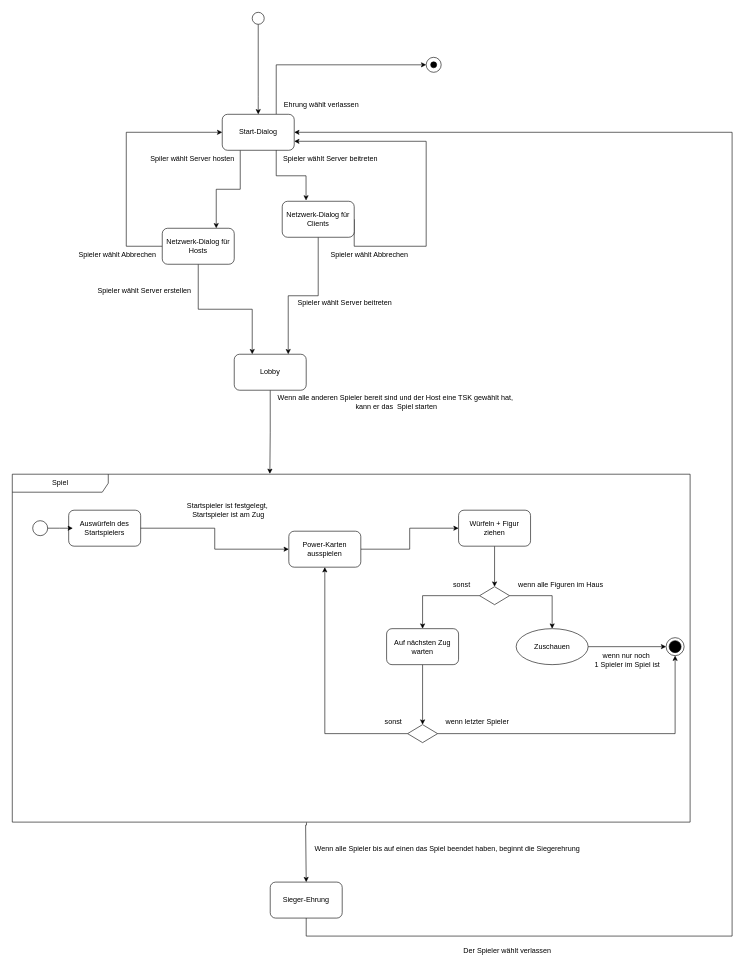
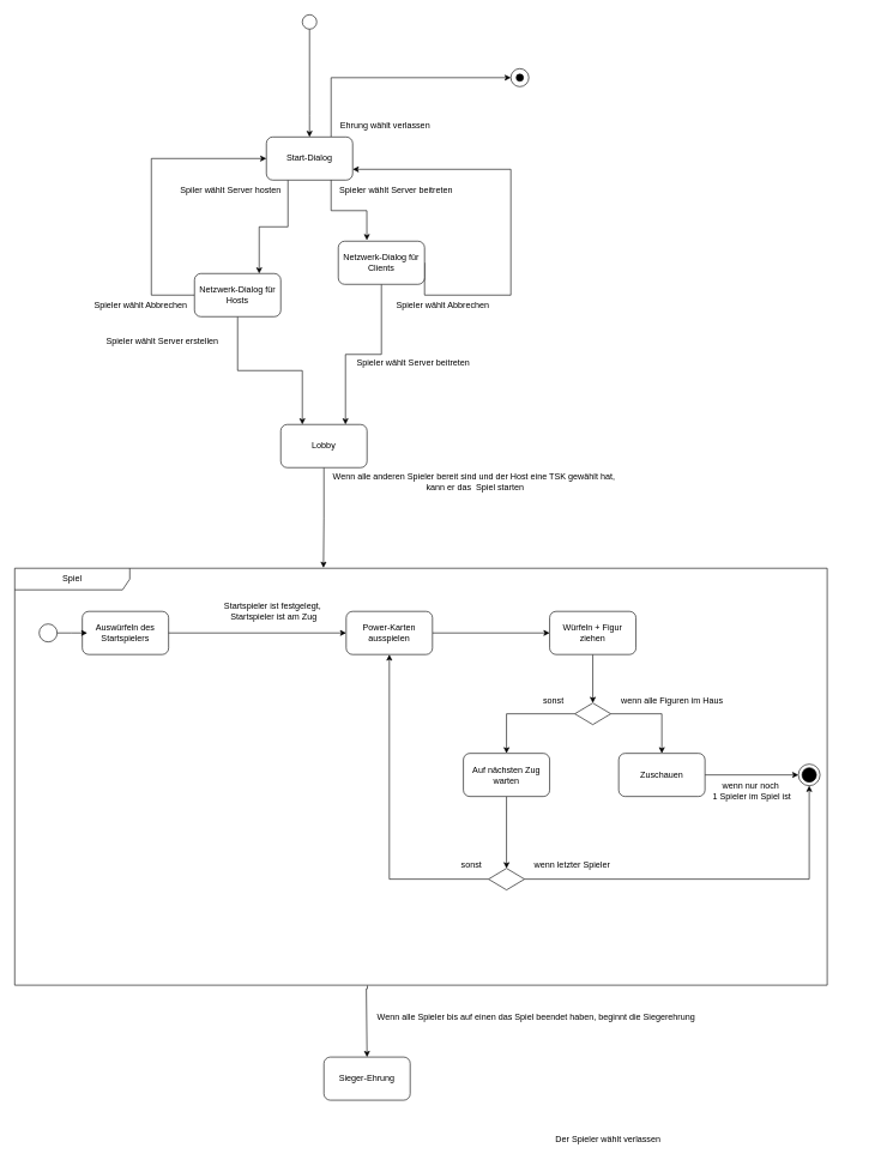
  <mxCell id="0" />
  <mxCell id="1" parent="0" />
  <mxCell id="2" style="edgeStyle=orthogonalEdgeStyle;rounded=0;orthogonalLoop=1;jettySize=auto;html=1;exitX=0.25;exitY=1;exitDx=0;exitDy=0;entryX=0.75;entryY=0;entryDx=0;entryDy=0;" edge="1" parent="1" source="4" target="9"><mxGeometry relative="1" as="geometry" /></mxCell>
  <mxCell id="3" style="edgeStyle=orthogonalEdgeStyle;rounded=0;orthogonalLoop=1;jettySize=auto;html=1;exitX=0.75;exitY=0;exitDx=0;exitDy=0;entryX=0;entryY=0.5;entryDx=0;entryDy=0;" edge="1" parent="1" source="4" target="55"><mxGeometry relative="1" as="geometry" /></mxCell>
  <mxCell id="4" value="Start-Dialog" style="rounded=1;whiteSpace=wrap;html=1;" vertex="1" parent="1"><mxGeometry x="370" y="190" width="120" height="60" as="geometry" /></mxCell>
  <mxCell id="5" style="edgeStyle=orthogonalEdgeStyle;rounded=0;orthogonalLoop=1;jettySize=auto;html=1;entryX=0.5;entryY=0;entryDx=0;entryDy=0;" edge="1" parent="1" source="6" target="4"><mxGeometry relative="1" as="geometry"><Array as="points"><mxPoint x="430" y="160" /><mxPoint x="430" y="160" /></Array></mxGeometry></mxCell>
  <mxCell id="6" value="" style="ellipse;whiteSpace=wrap;html=1;aspect=fixed;" vertex="1" parent="1"><mxGeometry x="420" y="20" width="20" height="20" as="geometry" /></mxCell>
  <mxCell id="7" style="edgeStyle=orthogonalEdgeStyle;rounded=0;orthogonalLoop=1;jettySize=auto;html=1;exitX=0.5;exitY=1;exitDx=0;exitDy=0;entryX=0.25;entryY=0;entryDx=0;entryDy=0;" edge="1" parent="1" source="9" target="17"><mxGeometry relative="1" as="geometry" /></mxCell>
  <mxCell id="8" style="edgeStyle=orthogonalEdgeStyle;rounded=0;orthogonalLoop=1;jettySize=auto;html=1;exitX=0;exitY=0.5;exitDx=0;exitDy=0;" edge="1" parent="1" source="9"><mxGeometry relative="1" as="geometry"><mxPoint x="370" y="220" as="targetPoint" /><Array as="points"><mxPoint x="210" y="410" /><mxPoint x="210" y="220" /><mxPoint x="370" y="220" /></Array></mxGeometry></mxCell>
  <mxCell id="9" value="Netzwerk-Dialog für Hosts" style="rounded=1;whiteSpace=wrap;html=1;" vertex="1" parent="1"><mxGeometry x="270" y="380" width="120" height="60" as="geometry" /></mxCell>
  <mxCell id="10" style="edgeStyle=orthogonalEdgeStyle;rounded=0;orthogonalLoop=1;jettySize=auto;html=1;exitX=0.5;exitY=1;exitDx=0;exitDy=0;entryX=0.75;entryY=0;entryDx=0;entryDy=0;" edge="1" parent="1" source="12" target="17"><mxGeometry relative="1" as="geometry" /></mxCell>
  <mxCell id="11" style="edgeStyle=orthogonalEdgeStyle;rounded=0;orthogonalLoop=1;jettySize=auto;html=1;exitX=1;exitY=0.5;exitDx=0;exitDy=0;entryX=1;entryY=0.75;entryDx=0;entryDy=0;" edge="1" parent="1" source="12" target="4"><mxGeometry relative="1" as="geometry"><Array as="points"><mxPoint x="710" y="410" /><mxPoint x="710" y="235" /></Array></mxGeometry></mxCell>
  <mxCell id="12" value="Netzwerk-Dialog für Clients" style="rounded=1;whiteSpace=wrap;html=1;" vertex="1" parent="1"><mxGeometry x="470" y="335" width="120" height="60" as="geometry" /></mxCell>
  <mxCell id="13" value="Spiler wählt Server hosten" style="text;html=1;align=center;verticalAlign=middle;resizable=0;points=[];autosize=1;strokeColor=none;fillColor=none;" vertex="1" parent="1"><mxGeometry x="240" y="250" width="160" height="30" as="geometry" /></mxCell>
  <mxCell id="14" style="edgeStyle=orthogonalEdgeStyle;rounded=0;orthogonalLoop=1;jettySize=auto;html=1;exitX=0.75;exitY=1;exitDx=0;exitDy=0;entryX=0.331;entryY=-0.022;entryDx=0;entryDy=0;entryPerimeter=0;" edge="1" parent="1" source="4" target="12"><mxGeometry relative="1" as="geometry" /></mxCell>
  <mxCell id="15" value="Spieler wählt Server beitreten" style="text;html=1;align=center;verticalAlign=middle;resizable=0;points=[];autosize=1;strokeColor=none;fillColor=none;" vertex="1" parent="1"><mxGeometry x="460" y="250" width="180" height="30" as="geometry" /></mxCell>
  <mxCell id="16" style="edgeStyle=orthogonalEdgeStyle;rounded=0;orthogonalLoop=1;jettySize=auto;html=1;entryX=0.38;entryY=-0.001;entryDx=0;entryDy=0;entryPerimeter=0;" edge="1" parent="1" source="17" target="28"><mxGeometry relative="1" as="geometry"><mxPoint x="470" y="740" as="targetPoint" /><Array as="points" /></mxGeometry></mxCell>
  <mxCell id="17" value="Lobby" style="rounded=1;whiteSpace=wrap;html=1;" vertex="1" parent="1"><mxGeometry x="390" y="590" width="120" height="60" as="geometry" /></mxCell>
- <mxCell id="18" value="Spieler wählt Server erstellen" style="text;html=1;align=center;verticalAlign=middle;resizable=0;points=[];autosize=1;strokeColor=none;fillColor=none;" vertex="1" parent="1"><mxGeometry x="150" y="470" width="180" height="30" as="geometry" /></mxCell>
+ <mxCell id="18" value="Spieler wählt Server erstellen" style="text;html=1;align=center;verticalAlign=middle;resizable=0;points=[];autosize=1;strokeColor=none;fillColor=none;" vertex="1" parent="1"><mxGeometry x="135" y="460" width="180" height="30" as="geometry" /></mxCell>
  <mxCell id="19" value="Spieler wählt Server beitreten" style="text;html=1;align=center;verticalAlign=middle;resizable=0;points=[];autosize=1;strokeColor=none;fillColor=none;" vertex="1" parent="1"><mxGeometry x="484" y="490" width="180" height="30" as="geometry" /></mxCell>
  <mxCell id="20" value="Spieler wählt Abbrechen" style="text;html=1;align=center;verticalAlign=middle;resizable=0;points=[];autosize=1;strokeColor=none;fillColor=none;" vertex="1" parent="1"><mxGeometry x="540" y="410" width="150" height="30" as="geometry" /></mxCell>
  <mxCell id="21" value="Spieler wählt Abbrechen" style="text;html=1;align=center;verticalAlign=middle;resizable=0;points=[];autosize=1;strokeColor=none;fillColor=none;" vertex="1" parent="1"><mxGeometry x="120" y="410" width="150" height="30" as="geometry" /></mxCell>
  <mxCell id="22" style="edgeStyle=orthogonalEdgeStyle;rounded=0;orthogonalLoop=1;jettySize=auto;html=1;entryX=0.5;entryY=0;entryDx=0;entryDy=0;exitX=0.434;exitY=1.001;exitDx=0;exitDy=0;exitPerimeter=0;" edge="1" parent="1" source="28" target="25"><mxGeometry relative="1" as="geometry"><mxPoint x="509.19" y="1570" as="targetPoint" /><mxPoint x="510.74" y="1374.64" as="sourcePoint" /><Array as="points"><mxPoint x="510" y="1375" /><mxPoint x="509" y="1375" /><mxPoint x="509" y="1470" /></Array></mxGeometry></mxCell>
  <mxCell id="23" value="Wenn alle anderen Spieler bereit sind und der Host eine TSK gewählt hat,&amp;nbsp;&lt;div&gt;kann er das&amp;nbsp; Spiel starten&lt;/div&gt;" style="text;html=1;align=center;verticalAlign=middle;resizable=0;points=[];autosize=1;strokeColor=none;fillColor=none;" vertex="1" parent="1"><mxGeometry x="450" y="650" width="420" height="40" as="geometry" /></mxCell>
- <mxCell id="24" style="edgeStyle=orthogonalEdgeStyle;rounded=0;orthogonalLoop=1;jettySize=auto;html=1;entryX=1;entryY=0.5;entryDx=0;entryDy=0;exitX=0.5;exitY=1;exitDx=0;exitDy=0;" edge="1" parent="1" source="25" target="4"><mxGeometry relative="1" as="geometry"><mxPoint x="510" y="1610" as="sourcePoint" /><mxPoint x="330" y="230" as="targetPoint" /><Array as="points"><mxPoint x="510" y="1560" /><mxPoint x="1220" y="1560" /><mxPoint x="1220" y="220" /></Array></mxGeometry></mxCell>
  <mxCell id="25" value="Sieger-Ehrung" style="rounded=1;whiteSpace=wrap;html=1;" vertex="1" parent="1"><mxGeometry x="450" y="1470" width="120" height="60" as="geometry" /></mxCell>
  <mxCell id="26" value="Wenn alle Spieler bis auf einen das Spiel beendet haben, beginnt die Siegerehrung" style="text;html=1;align=center;verticalAlign=middle;resizable=0;points=[];autosize=1;strokeColor=none;fillColor=none;" vertex="1" parent="1"><mxGeometry x="510" y="1400" width="470" height="30" as="geometry" /></mxCell>
  <mxCell id="27" value="Der Spieler wählt verlassen" style="text;html=1;align=center;verticalAlign=middle;resizable=0;points=[];autosize=1;strokeColor=none;fillColor=none;" vertex="1" parent="1"><mxGeometry x="760" y="1570" width="170" height="30" as="geometry" /></mxCell>
  <mxCell id="28" value="Spiel" style="shape=umlFrame;whiteSpace=wrap;html=1;pointerEvents=0;recursiveResize=0;container=1;collapsible=0;width=160;" vertex="1" parent="1"><mxGeometry x="20" y="790" width="1130" height="580" as="geometry" /></mxCell>
  <mxCell id="29" value="" style="ellipse;whiteSpace=wrap;html=1;aspect=fixed;" vertex="1" parent="28"><mxGeometry x="34" y="77.5" width="25" height="25" as="geometry" /></mxCell>
  <mxCell id="30" value="Auswürfeln des Startspielers" style="rounded=1;whiteSpace=wrap;html=1;" vertex="1" parent="28"><mxGeometry x="94" y="60" width="120" height="60" as="geometry" /></mxCell>
  <mxCell id="31" style="edgeStyle=orthogonalEdgeStyle;rounded=0;orthogonalLoop=1;jettySize=auto;html=1;entryX=0.058;entryY=0.501;entryDx=0;entryDy=0;entryPerimeter=0;" edge="1" parent="28" source="29" target="30"><mxGeometry relative="1" as="geometry" /></mxCell>
  <mxCell id="32" style="edgeStyle=orthogonalEdgeStyle;rounded=0;orthogonalLoop=1;jettySize=auto;html=1;exitX=1;exitY=0.5;exitDx=0;exitDy=0;entryX=0;entryY=0.5;entryDx=0;entryDy=0;" edge="1" parent="28" source="33" target="38"><mxGeometry relative="1" as="geometry" /></mxCell>
- <mxCell id="33" value="Power-Karten ausspielen" style="rounded=1;whiteSpace=wrap;html=1;" vertex="1" parent="28"><mxGeometry x="461" y="95" width="120" height="60" as="geometry" /></mxCell>
+ <mxCell id="33" value="Power-Karten ausspielen" style="rounded=1;whiteSpace=wrap;html=1;" vertex="1" parent="28"><mxGeometry x="461" y="60" width="120" height="60" as="geometry" /></mxCell>
  <mxCell id="34" style="edgeStyle=orthogonalEdgeStyle;rounded=0;orthogonalLoop=1;jettySize=auto;html=1;exitX=1;exitY=0.5;exitDx=0;exitDy=0;entryX=0;entryY=0.5;entryDx=0;entryDy=0;" edge="1" parent="28" source="30" target="33"><mxGeometry relative="1" as="geometry" /></mxCell>
  <mxCell id="35" value="Startspieler ist festgelegt,&amp;nbsp;&lt;div&gt;Startspieler ist am Zug&lt;/div&gt;" style="text;html=1;align=center;verticalAlign=middle;resizable=0;points=[];autosize=1;strokeColor=none;fillColor=none;" vertex="1" parent="28"><mxGeometry x="280" y="40" width="160" height="40" as="geometry" /></mxCell>
  <mxCell id="36" style="edgeStyle=orthogonalEdgeStyle;rounded=0;orthogonalLoop=1;jettySize=auto;html=1;entryX=0.5;entryY=0;entryDx=0;entryDy=0;" edge="1" parent="28" source="38" target="50"><mxGeometry relative="1" as="geometry" /></mxCell>
  <mxCell id="37" style="edgeStyle=orthogonalEdgeStyle;rounded=0;orthogonalLoop=1;jettySize=auto;html=1;exitX=1;exitY=0.5;exitDx=0;exitDy=0;entryX=0.5;entryY=0;entryDx=0;entryDy=0;" edge="1" parent="28" source="50" target="53"><mxGeometry relative="1" as="geometry" /></mxCell>
  <mxCell id="38" value="Würfeln + Figur ziehen" style="rounded=1;whiteSpace=wrap;html=1;" vertex="1" parent="28"><mxGeometry x="744" y="60" width="120" height="60" as="geometry" /></mxCell>
  <mxCell id="39" style="edgeStyle=orthogonalEdgeStyle;rounded=0;orthogonalLoop=1;jettySize=auto;html=1;exitX=1;exitY=0.5;exitDx=0;exitDy=0;entryX=0.5;entryY=1;entryDx=0;entryDy=0;" edge="1" parent="28" source="47" target="43"><mxGeometry relative="1" as="geometry"><Array as="points"><mxPoint x="1105" y="433" /></Array></mxGeometry></mxCell>
  <mxCell id="40" style="edgeStyle=orthogonalEdgeStyle;rounded=0;orthogonalLoop=1;jettySize=auto;html=1;entryX=0.5;entryY=0;entryDx=0;entryDy=0;" edge="1" parent="28" source="41" target="47"><mxGeometry relative="1" as="geometry" /></mxCell>
  <mxCell id="41" value="Auf nächsten Zug warten" style="rounded=1;whiteSpace=wrap;html=1;" vertex="1" parent="28"><mxGeometry x="624" y="257.5" width="120" height="60" as="geometry" /></mxCell>
  <mxCell id="42" style="edgeStyle=orthogonalEdgeStyle;rounded=0;orthogonalLoop=1;jettySize=auto;html=1;exitX=0;exitY=0.5;exitDx=0;exitDy=0;entryX=0.5;entryY=1;entryDx=0;entryDy=0;" edge="1" parent="28" source="47" target="33"><mxGeometry relative="1" as="geometry" /></mxCell>
  <mxCell id="43" value="" style="ellipse;whiteSpace=wrap;html=1;aspect=fixed;" vertex="1" parent="28"><mxGeometry x="1090" y="272.5" width="30" height="30" as="geometry" /></mxCell>
  <mxCell id="44" value="wenn alle Figuren im Haus" style="text;html=1;align=center;verticalAlign=middle;resizable=0;points=[];autosize=1;strokeColor=none;fillColor=none;" vertex="1" parent="28"><mxGeometry x="829" y="170" width="170" height="30" as="geometry" /></mxCell>
  <mxCell id="45" value="sonst" style="text;html=1;align=center;verticalAlign=middle;resizable=0;points=[];autosize=1;strokeColor=none;fillColor=none;" vertex="1" parent="28"><mxGeometry x="724" y="170" width="50" height="30" as="geometry" /></mxCell>
  <mxCell id="46" value="wenn letzter Spieler" style="text;html=1;align=center;verticalAlign=middle;resizable=0;points=[];autosize=1;strokeColor=none;fillColor=none;" vertex="1" parent="28"><mxGeometry x="710" y="397.5" width="130" height="30" as="geometry" /></mxCell>
  <mxCell id="47" value="" style="rhombus;whiteSpace=wrap;html=1;" vertex="1" parent="28"><mxGeometry x="659" y="417.5" width="50" height="30" as="geometry" /></mxCell>
  <mxCell id="48" value="sonst" style="text;html=1;align=center;verticalAlign=middle;resizable=0;points=[];autosize=1;strokeColor=none;fillColor=none;" vertex="1" parent="28"><mxGeometry x="610" y="397.5" width="50" height="30" as="geometry" /></mxCell>
  <mxCell id="49" style="edgeStyle=orthogonalEdgeStyle;rounded=0;orthogonalLoop=1;jettySize=auto;html=1;entryX=0.5;entryY=0;entryDx=0;entryDy=0;" edge="1" parent="28" source="50" target="41"><mxGeometry relative="1" as="geometry" /></mxCell>
  <mxCell id="50" value="" style="rhombus;whiteSpace=wrap;html=1;" vertex="1" parent="28"><mxGeometry x="779" y="187.5" width="50" height="30" as="geometry" /></mxCell>
  <mxCell id="51" value="" style="ellipse;whiteSpace=wrap;html=1;aspect=fixed;fillColor=#000000;" vertex="1" parent="28"><mxGeometry x="1095" y="277.5" width="20" height="20" as="geometry" /></mxCell>
  <mxCell id="52" style="edgeStyle=orthogonalEdgeStyle;rounded=0;orthogonalLoop=1;jettySize=auto;html=1;exitX=1;exitY=0.5;exitDx=0;exitDy=0;entryX=0;entryY=0.5;entryDx=0;entryDy=0;" edge="1" parent="28" source="53" target="43"><mxGeometry relative="1" as="geometry" /></mxCell>
- <mxCell id="53" value="Zuschauen" style="ellipse;whiteSpace=wrap;html=1;" vertex="1" parent="28"><mxGeometry x="840" y="257.5" width="120" height="60" as="geometry" /></mxCell>
+ <mxCell id="53" value="Zuschauen" style="rounded=1;whiteSpace=wrap;html=1;" vertex="1" parent="28"><mxGeometry x="840" y="257.5" width="120" height="60" as="geometry" /></mxCell>
  <mxCell id="54" value="wenn nur noch&amp;nbsp;&lt;div&gt;1 Spieler im Spiel ist&lt;/div&gt;" style="text;html=1;align=center;verticalAlign=middle;resizable=0;points=[];autosize=1;strokeColor=none;fillColor=none;" vertex="1" parent="28"><mxGeometry x="960" y="290" width="130" height="40" as="geometry" /></mxCell>
  <mxCell id="55" value="" style="ellipse;whiteSpace=wrap;html=1;aspect=fixed;" vertex="1" parent="1"><mxGeometry x="710" y="95" width="25" height="25" as="geometry" /></mxCell>
  <mxCell id="56" value="Ehrung wählt verlassen" style="text;html=1;align=center;verticalAlign=middle;resizable=0;points=[];autosize=1;strokeColor=none;fillColor=none;" vertex="1" parent="1"><mxGeometry x="460" y="160" width="150" height="30" as="geometry" /></mxCell>
  <mxCell id="57" value="" style="ellipse;whiteSpace=wrap;html=1;aspect=fixed;fillColor=#000000;" vertex="1" parent="1"><mxGeometry x="717.5" y="102.5" width="10" height="10" as="geometry" /></mxCell>
